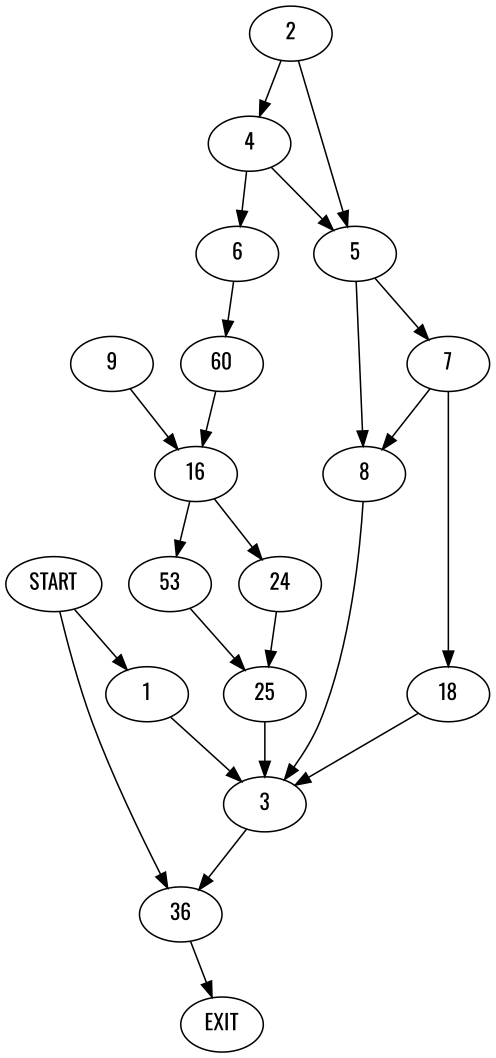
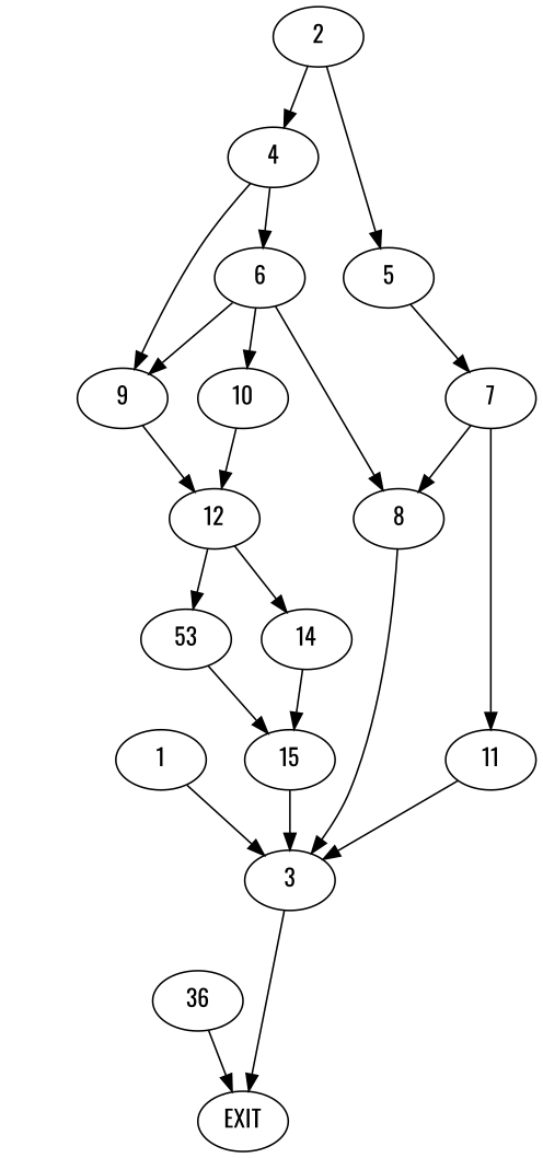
  digraph {
    fontname=Oswald
    node [fontname=Oswald]
    edge [fontname=Oswald]
-   n1 [label=START]
    1
    n3 [label=36]
    3
    n5 [label=EXIT]
    2
    4
    5
    6
    7
    8
    9
-   10 [label=60]
-   11 [label=18]
-   12 [label=16]
+   10
+   11
+   12
    n16 [label=53]
-   14 [label=24]
-   15 [label=25]
-   n1 -> 1
-   n1 -> n3
+   14
+   15
    1 -> 3
    n3 -> n5
-   3 -> n3
+   3 -> n5
    2 -> 4
    2 -> 5
-   4 -> 5
+   4 -> 9
    4 -> 6
    5 -> 7
-   5 -> 8
+   6 -> 8
+   6 -> 9
    6 -> 10
    7 -> 8
    7 -> 11
    8 -> 3
    9 -> 12
    10 -> 12
    11 -> 3
    12 -> n16
    12 -> 14
    n16 -> 15
    14 -> 15
    15 -> 3
  }
